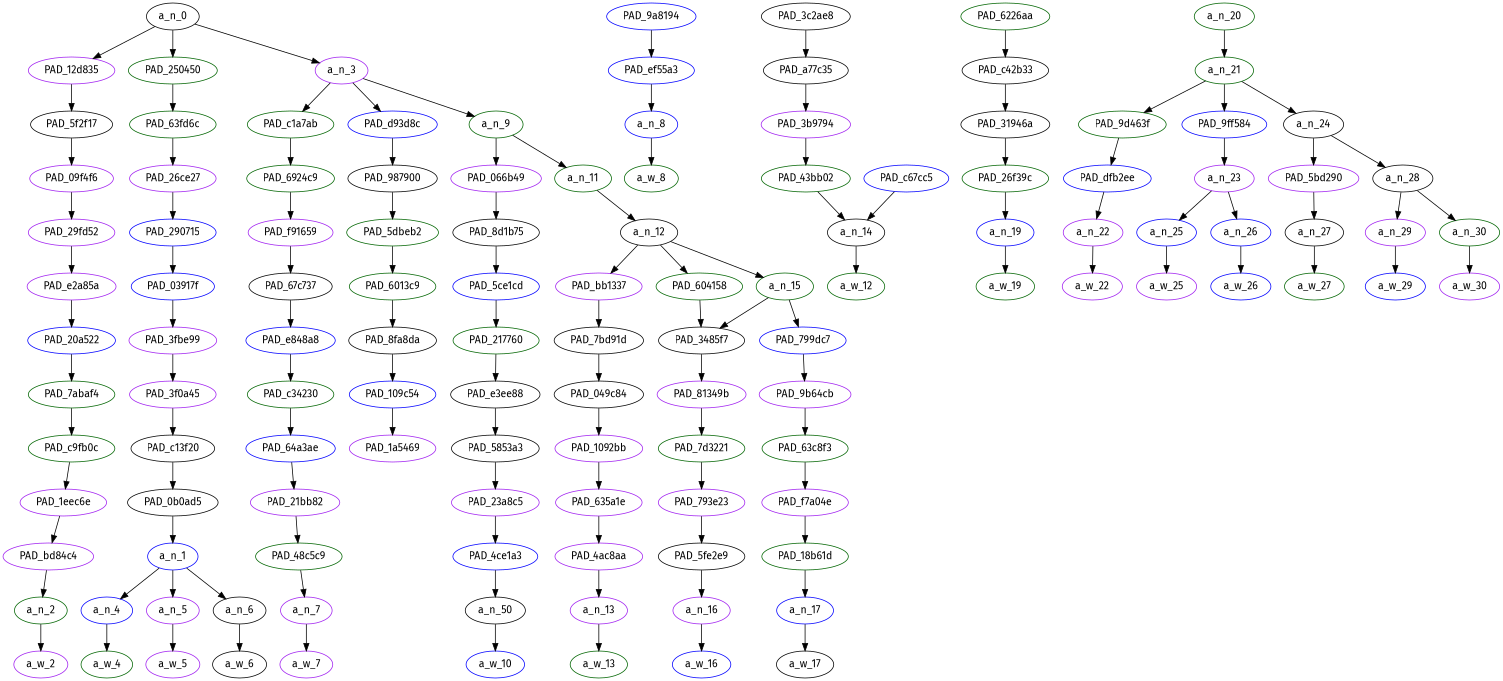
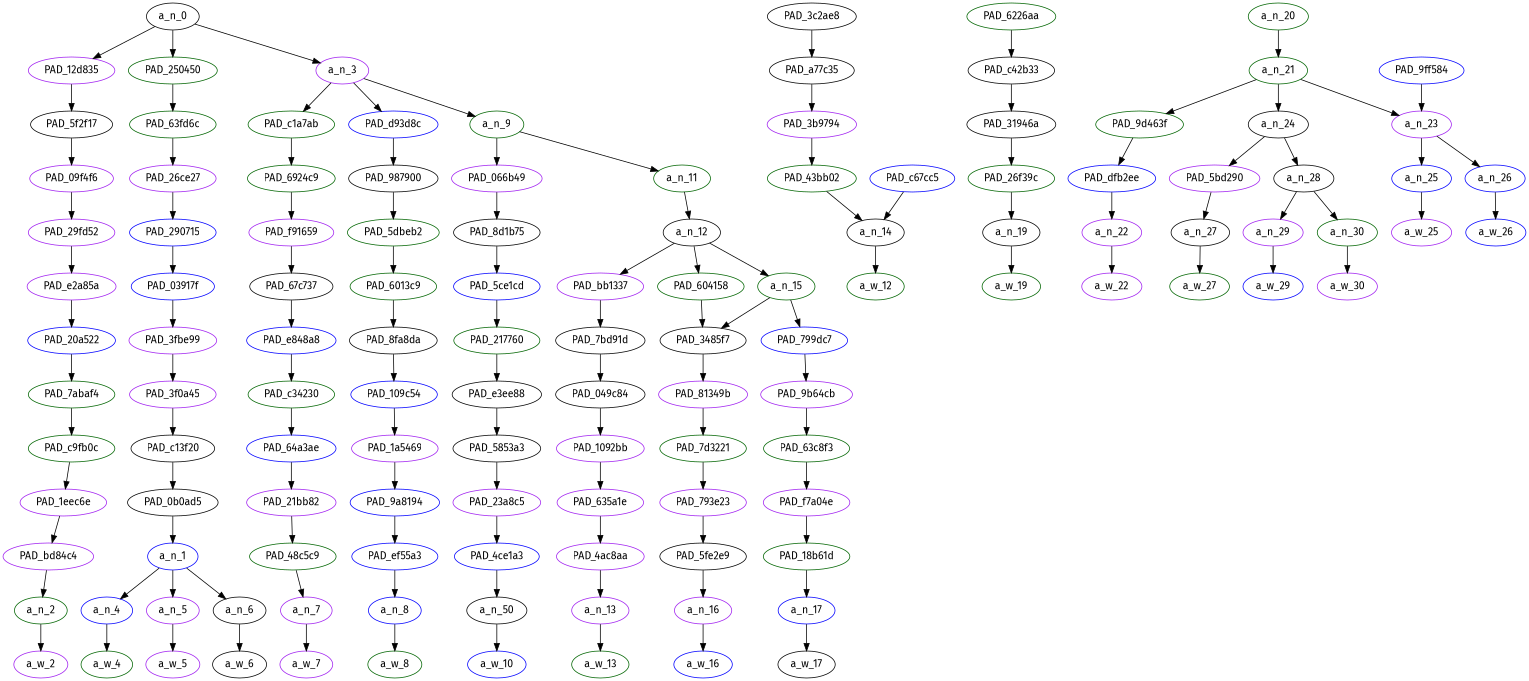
  strict digraph {
    fontname="Fira Sans"
    node [color=purple div_dir=1 fontname="Fira Sans" index=0 level=1 text_span="[3]" value=0.03305530]
    edge [fontname="Fira Sans"]
    a_n_0 [color=black div_dir=-1 level=12 text_span="[0, 1, 2, 3, 4, 5, 6, 7, 8, 9, 10, 11, 12, 13, 14, 15, 16, 17]" value=1.00000001]
    PAD_12d835 [index=1 level=11]
    PAD_250450 [color=darkgreen level=11 text_span="[0, 1, 2]" value=0.15910514]
    a_n_3 [div_dir=-1 index=2 level=11 text_span="[4, 5, 6, 7, 8, 9, 10, 11, 12, 13, 14, 15, 16, 17]" value=0.80766257]
    PAD_5f2f17 [color=black index=1 level=10]
    PAD_63fd6c [color=darkgreen level=10 text_span="[0, 1, 2]" value=0.15910514]
    PAD_c1a7ab [color=darkgreen div_dir=-1 index=2 level=10 text_span="[4]" value=0.02167285]
    PAD_d93d8c [color=blue div_dir=-1 index=3 level=10 text_span="[5]" value=0.02314834]
    a_n_9 [color=darkgreen div_dir=-1 index=4 level=10 text_span="[6, 7, 8, 9, 10, 11, 12, 13, 14, 15, 16, 17]" value=0.76261964]
    PAD_09f4f6 [index=1 level=9]
    PAD_26ce27 [level=9 text_span="[0, 1, 2]" value=0.15910514]
    PAD_6924c9 [color=darkgreen div_dir=-1 index=2 level=9 text_span="[4]" value=0.02167285]
    PAD_987900 [color=black div_dir=-1 index=3 level=9 text_span="[5]" value=0.02314834]
    PAD_066b49 [index=4 level=9 text_span="[6]" value=0.02424449]
    a_n_11 [color=darkgreen div_dir=-1 index=5 level=9 text_span="[7, 8, 9, 10, 11, 12, 13, 14, 15, 16, 17]" value=0.73814771]
    PAD_29fd52 [index=1 level=8]
    PAD_e2a85a [index=1 level=7]
    PAD_20a522 [color=blue index=1 level=6]
    PAD_7abaf4 [color=darkgreen index=1 level=5]
    PAD_c9fb0c [color=darkgreen index=1 level=4]
    PAD_1eec6e [index=1 level=3]
    PAD_bd84c4 [index=1 level=2]
    a_n_2 [color=darkgreen index=3]
    a_w_2 [div_dir=0 index=3 level=0 value=i]
    PAD_290715 [color=blue level=8 text_span="[0, 1, 2]" value=0.15910514]
    PAD_03917f [color=blue level=7 text_span="[0, 1, 2]" value=0.15910514]
    PAD_3fbe99 [level=6 text_span="[0, 1, 2]" value=0.15910514]
    PAD_3f0a45 [level=5 text_span="[0, 1, 2]" value=0.15910514]
    PAD_c13f20 [color=black level=4 text_span="[0, 1, 2]" value=0.15910514]
    PAD_0b0ad5 [color=black level=3 text_span="[0, 1, 2]" value=0.15910514]
    a_n_1 [color=blue level=2 text_span="[0, 1, 2]" value=0.15910514]
    a_n_4 [color=blue text_span="[0]" value=0.05473677]
    a_n_5 [index=1 text_span="[1]" value=0.05142531]
    a_n_6 [color=black div_dir=-1 index=2 text_span="[2]" value=0.05285824]
    a_w_4 [color=darkgreen div_dir=0 level=0 text_span="[0]" value="<user>"]
    a_w_5 [div_dir=0 index=1 level=0 text_span="[1]" value="<user>1"]
    a_w_6 [color=black div_dir=0 index=2 level=0 text_span="[2]" value=oh]
    PAD_f91659 [div_dir=-1 index=2 level=8 text_span="[4]" value=0.02167285]
    PAD_5dbeb2 [color=darkgreen div_dir=-1 index=3 level=8 text_span="[5]" value=0.02314834]
    PAD_8d1b75 [color=black index=4 level=8 text_span="[6]" value=0.02424449]
    a_n_12 [color=black div_dir=-1 index=5 level=8 text_span="[7, 8, 9, 10, 11, 12, 13, 14, 15, 16, 17]" value=0.73790938]
    PAD_67c737 [color=black div_dir=-1 index=2 level=7 text_span="[4]" value=0.02167285]
    PAD_e848a8 [color=blue div_dir=-1 index=2 level=6 text_span="[4]" value=0.02167285]
    PAD_c34230 [color=darkgreen div_dir=-1 index=2 level=5 text_span="[4]" value=0.02167285]
    PAD_64a3ae [color=blue div_dir=-1 index=2 level=4 text_span="[4]" value=0.02167285]
    PAD_21bb82 [div_dir=-1 index=2 level=3 text_span="[4]" value=0.02167285]
    PAD_48c5c9 [color=darkgreen div_dir=-1 index=2 level=2 text_span="[4]" value=0.02167285]
    a_n_7 [div_dir=-1 index=4 text_span="[4]" value=0.02167285]
    a_w_7 [div_dir=0 index=4 level=0 text_span="[4]" value=do]
    PAD_6013c9 [color=darkgreen div_dir=-1 index=3 level=7 text_span="[5]" value=0.02314834]
    PAD_8fa8da [color=black div_dir=-1 index=3 level=6 text_span="[5]" value=0.02314834]
    PAD_109c54 [color=blue div_dir=-1 index=3 level=5 text_span="[5]" value=0.02314834]
    PAD_1a5469 [div_dir=-1 index=3 level=4 text_span="[5]" value=0.02314834]
    PAD_9a8194 [color=blue div_dir=-1 index=3 level=3 text_span="[5]" value=0.02314834]
    PAD_ef55a3 [color=blue div_dir=-1 index=3 level=2 text_span="[5]" value=0.02314834]
    a_n_8 [color=blue div_dir=-1 index=5 text_span="[5]" value=0.02314834]
    a_w_8 [color=darkgreen div_dir=0 index=5 level=0 text_span="[5]" value=not]
    PAD_5ce1cd [color=blue index=4 level=7 text_span="[6]" value=0.02424449]
    PAD_bb1337 [index=5 level=7 text_span="[7]" value=0.01874707]
    PAD_604158 [color=darkgreen index=6 level=7 text_span="[8]" value=0.02371245]
    a_n_15 [color=darkgreen div_dir=-1 index=7 level=7 text_span="[9, 10, 11, 12, 13, 14, 15, 16, 17]" value=0.69521152]
    PAD_217760 [color=darkgreen index=4 level=6 text_span="[6]" value=0.02424449]
    PAD_e3ee88 [color=black index=4 level=5 text_span="[6]" value=0.02424449]
    PAD_5853a3 [color=black index=4 level=4 text_span="[6]" value=0.02424449]
    PAD_23a8c5 [index=4 level=3 text_span="[6]" value=0.02424449]
    PAD_4ce1a3 [color=blue index=4 level=2 text_span="[6]" value=0.02424449]
    n67 [color=black index=6 label=a_n_50 text_span="[6]" value=0.02424449]
    a_w_10 [color=blue div_dir=0 index=6 level=0 text_span="[6]" value=want]
    PAD_7bd91d [color=black index=5 level=6 text_span="[7]" value=0.01874707]
    PAD_3485f7 [color=black div_dir=-1 index=7 level=6 text_span="[9]" value=0.02524021]
    PAD_799dc7 [color=blue index=8 level=6 text_span="[10]" value=0.02484105]
    PAD_049c84 [color=black index=5 level=5 text_span="[7]" value=0.01874707]
    PAD_3c2ae8 [color=black index=6 level=6 text_span="[8]" value=0.02371245]
    PAD_a77c35 [color=black index=6 level=5 text_span="[8]" value=0.02371245]
    PAD_81349b [div_dir=-1 index=7 level=5 text_span="[9]" value=0.02524021]
    PAD_9b64cb [index=8 level=5 text_span="[10]" value=0.02484105]
    PAD_1092bb [index=5 level=4 text_span="[7]" value=0.01874707]
    PAD_635a1e [index=5 level=3 text_span="[7]" value=0.01874707]
    PAD_4ac8aa [index=5 level=2 text_span="[7]" value=0.01874707]
    a_n_13 [index=7 text_span="[7]" value=0.01874707]
    a_w_13 [color=darkgreen div_dir=0 index=7 level=0 text_span="[7]" value=to]
    PAD_3b9794 [index=6 level=4 text_span="[8]" value=0.02371245]
    PAD_43bb02 [color=darkgreen index=6 level=3 text_span="[8]" value=0.02371245]
    a_n_14 [color=black index=8 text_span="[8]" value=0.02371245]
    PAD_c67cc5 [color=blue index=6 level=2 text_span="[8]" value=0.02371245]
    n86 [color=darkgreen div_dir=0 index=8 label=a_w_12 level=0 text_span="[8]" value=even]
    PAD_7d3221 [color=darkgreen div_dir=-1 index=7 level=4 text_span="[9]" value=0.02524021]
    PAD_63c8f3 [color=darkgreen index=8 level=4 text_span="[10]" value=0.02484105]
    PAD_6226aa [color=darkgreen index=9 level=5 text_span="[11]" value=0.02551574]
    PAD_c42b33 [color=black index=9 level=4 text_span="[11]" value=0.02551574]
    a_n_20 [color=darkgreen div_dir=-1 index=10 level=5 text_span="[12, 13, 14, 15, 16, 17]" value=0.61899924]
    a_n_21 [color=darkgreen div_dir=-1 index=10 level=4 text_span="[12, 13, 14, 15, 16, 17]" value=0.61861847]
    PAD_793e23 [div_dir=-1 index=7 level=3 text_span="[9]" value=0.02524021]
    PAD_5fe2e9 [color=black div_dir=-1 index=7 level=2 text_span="[9]" value=0.02524021]
    a_n_16 [div_dir=-1 index=9 text_span="[9]" value=0.02524021]
    a_w_16 [color=blue div_dir=0 index=9 level=0 text_span="[9]" value=think]
    PAD_f7a04e [index=8 level=3 text_span="[10]" value=0.02484105]
    PAD_18b61d [color=darkgreen index=8 level=2 text_span="[10]" value=0.02484105]
    a_n_17 [color=blue index=10 text_span="[10]" value=0.02484105]
    a_w_17 [color=black div_dir=0 index=10 level=0 text_span="[10]" value=about]
    PAD_31946a [color=black index=9 level=3 text_span="[11]" value=0.02551574]
    PAD_9d463f [color=darkgreen index=10 level=3 text_span="[12]" value=0.03731049]
    PAD_9ff584 [color=blue index=11 level=3 text_span="[13, 14]" value=0.09842825]
    a_n_24 [color=black div_dir=-1 index=12 level=3 text_span="[15, 16, 17]" value=0.48249897]
    PAD_26f39c [color=darkgreen index=9 level=2 text_span="[11]" value=0.02551574]
-   a_n_19 [color=blue index=11 text_span="[11]" value=0.02551574]
+   a_n_19 [color=black index=11 text_span="[11]" value=0.02551574]
    a_w_19 [color=darkgreen div_dir=0 index=11 level=0 text_span="[11]" value=that]
    PAD_dfb2ee [color=blue index=10 level=2 text_span="[12]" value=0.03731049]
    a_n_23 [index=11 level=2 text_span="[13, 14]" value=0.09842825]
    PAD_5bd290 [index=12 level=2 text_span="[15]" value=0.05161673]
    a_n_28 [color=black div_dir=-1 index=13 level=2 text_span="[16, 17]" value=0.43002999]
    a_n_22 [index=12 text_span="[12]" value=0.03731049]
    a_n_25 [color=blue index=13 text_span="[13]" value=0.03429581]
    a_n_26 [color=blue index=14 text_span="[14]" value=0.06387267]
    a_n_27 [color=black index=15 text_span="[15]" value=0.05161673]
    a_n_29 [index=16 text_span="[16]" value=0.21921361]
    a_n_30 [color=darkgreen div_dir=-1 index=17 text_span="[17]" value=0.20975734]
    a_w_22 [div_dir=0 index=12 level=0 text_span="[12]" value=gives]
    a_w_25 [div_dir=0 index=13 level=0 text_span="[13]" value=new]
    a_w_26 [color=blue div_dir=0 index=14 level=0 text_span="[14]" value=meaning]
    a_w_27 [color=darkgreen div_dir=0 index=15 level=0 text_span="[15]" value=to1]
    a_w_29 [color=blue div_dir=0 index=16 level=0 text_span="[16]" value=camel]
    a_w_30 [div_dir=0 index=17 level=0 text_span="[17]" value=jockey]
    a_n_0 -> PAD_12d835
    a_n_0 -> PAD_250450
    a_n_0 -> a_n_3
    PAD_12d835 -> PAD_5f2f17
    PAD_250450 -> PAD_63fd6c
    a_n_3 -> PAD_c1a7ab
    a_n_3 -> PAD_d93d8c
    a_n_3 -> a_n_9
    PAD_5f2f17 -> PAD_09f4f6
    PAD_63fd6c -> PAD_26ce27
    PAD_c1a7ab -> PAD_6924c9
    PAD_d93d8c -> PAD_987900
    a_n_9 -> PAD_066b49
    a_n_9 -> a_n_11
    PAD_09f4f6 -> PAD_29fd52
    PAD_26ce27 -> PAD_290715
    PAD_6924c9 -> PAD_f91659
    PAD_987900 -> PAD_5dbeb2
    PAD_066b49 -> PAD_8d1b75
    a_n_11 -> a_n_12
    PAD_29fd52 -> PAD_e2a85a
    PAD_e2a85a -> PAD_20a522
    PAD_20a522 -> PAD_7abaf4
    PAD_7abaf4 -> PAD_c9fb0c
    PAD_c9fb0c -> PAD_1eec6e
    PAD_1eec6e -> PAD_bd84c4
    PAD_bd84c4 -> a_n_2
    a_n_2 -> a_w_2
    PAD_290715 -> PAD_03917f
    PAD_03917f -> PAD_3fbe99
    PAD_3fbe99 -> PAD_3f0a45
    PAD_3f0a45 -> PAD_c13f20
    PAD_c13f20 -> PAD_0b0ad5
    PAD_0b0ad5 -> a_n_1
    a_n_1 -> a_n_4
    a_n_1 -> a_n_5
    a_n_1 -> a_n_6
    a_n_4 -> a_w_4
    a_n_5 -> a_w_5
    a_n_6 -> a_w_6
    PAD_f91659 -> PAD_67c737
    PAD_5dbeb2 -> PAD_6013c9
    PAD_8d1b75 -> PAD_5ce1cd
    a_n_12 -> PAD_bb1337
    a_n_12 -> PAD_604158
    a_n_12 -> a_n_15
    PAD_67c737 -> PAD_e848a8
    PAD_e848a8 -> PAD_c34230
    PAD_c34230 -> PAD_64a3ae
    PAD_64a3ae -> PAD_21bb82
    PAD_21bb82 -> PAD_48c5c9
    PAD_48c5c9 -> a_n_7
    a_n_7 -> a_w_7
    PAD_6013c9 -> PAD_8fa8da
    PAD_8fa8da -> PAD_109c54
    PAD_109c54 -> PAD_1a5469
+   PAD_1a5469 -> PAD_9a8194
    PAD_9a8194 -> PAD_ef55a3
    PAD_ef55a3 -> a_n_8
    a_n_8 -> a_w_8
    PAD_5ce1cd -> PAD_217760
    PAD_bb1337 -> PAD_7bd91d
    PAD_604158 -> PAD_3485f7
    a_n_15 -> PAD_3485f7
    a_n_15 -> PAD_799dc7
    PAD_217760 -> PAD_e3ee88
    PAD_e3ee88 -> PAD_5853a3
    PAD_5853a3 -> PAD_23a8c5
    PAD_23a8c5 -> PAD_4ce1a3
    PAD_4ce1a3 -> n67
    n67 -> a_w_10
    PAD_7bd91d -> PAD_049c84
    PAD_3485f7 -> PAD_81349b
    PAD_799dc7 -> PAD_9b64cb
    PAD_049c84 -> PAD_1092bb
    PAD_3c2ae8 -> PAD_a77c35
    PAD_a77c35 -> PAD_3b9794
    PAD_81349b -> PAD_7d3221
    PAD_9b64cb -> PAD_63c8f3
    PAD_1092bb -> PAD_635a1e
    PAD_635a1e -> PAD_4ac8aa
    PAD_4ac8aa -> a_n_13
    a_n_13 -> a_w_13
    PAD_3b9794 -> PAD_43bb02
    PAD_43bb02 -> a_n_14
    a_n_14 -> n86
    PAD_c67cc5 -> a_n_14
    PAD_7d3221 -> PAD_793e23
    PAD_63c8f3 -> PAD_f7a04e
    PAD_6226aa -> PAD_c42b33
    PAD_c42b33 -> PAD_31946a
    a_n_20 -> a_n_21
    a_n_21 -> PAD_9d463f
-   a_n_21 -> PAD_9ff584
+   a_n_21 -> a_n_23
    a_n_21 -> a_n_24
    PAD_793e23 -> PAD_5fe2e9
    PAD_5fe2e9 -> a_n_16
    a_n_16 -> a_w_16
    PAD_f7a04e -> PAD_18b61d
    PAD_18b61d -> a_n_17
    a_n_17 -> a_w_17
    PAD_31946a -> PAD_26f39c
    PAD_9d463f -> PAD_dfb2ee
    PAD_9ff584 -> a_n_23
    a_n_24 -> PAD_5bd290
    a_n_24 -> a_n_28
    PAD_26f39c -> a_n_19
    a_n_19 -> a_w_19
    PAD_dfb2ee -> a_n_22
    a_n_23 -> a_n_25
    a_n_23 -> a_n_26
    PAD_5bd290 -> a_n_27
    a_n_28 -> a_n_29
    a_n_28 -> a_n_30
    a_n_22 -> a_w_22
    a_n_25 -> a_w_25
    a_n_26 -> a_w_26
    a_n_27 -> a_w_27
    a_n_29 -> a_w_29
    a_n_30 -> a_w_30
  }
